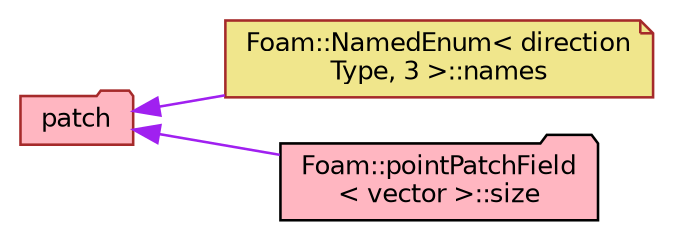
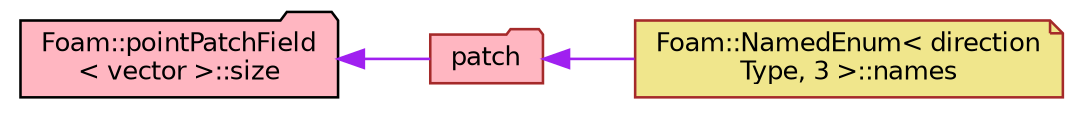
  digraph {
    rankdir=LR
    node [color=brown fillcolor=lightpink fontname=Helvetica fontsize=10 shape=folder style=filled]
    edge [color=purple dir=back fontname=Helvetica fontsize=10 labelfontname=Helvetica labelfontsize=10 style=solid]
    n1 [fontcolor=black height=0.2 label=patch width=0.4]
    n2 [fillcolor=khaki height=0.2 label="Foam::NamedEnum\< direction\lType, 3 \>::names" shape=note width=0.4]
    n3 [color=black height=0.2 label="Foam::pointPatchField\l\< vector \>::size" width=0.4]
    n1 -> n2
-   n1 -> n3
+   n3 -> n1
  }
